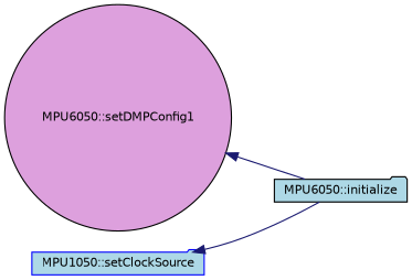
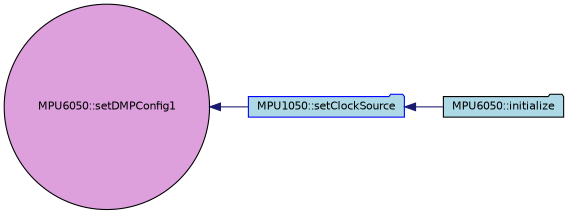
  digraph {
    rankdir=LR
    node [color=black fillcolor=lightblue fontname=Helvetica fontsize=10 shape=folder style=filled]
    edge [color=midnightblue dir=back fontname=Helvetica fontsize=10 labelfontname=Helvetica labelfontsize=10 style=solid]
    n1 [fillcolor=plum fontcolor=black height=0.2 label="MPU6050::setDMPConfig1" shape=circle width=0.4]
    n2 [color=blue height=0.2 label="MPU1050::setClockSource" width=0.4]
    n3 [height=0.2 label="MPU6050::initialize" width=0.4]
-   n1 -> n3
+   n1 -> n2
    n2 -> n3
  }
